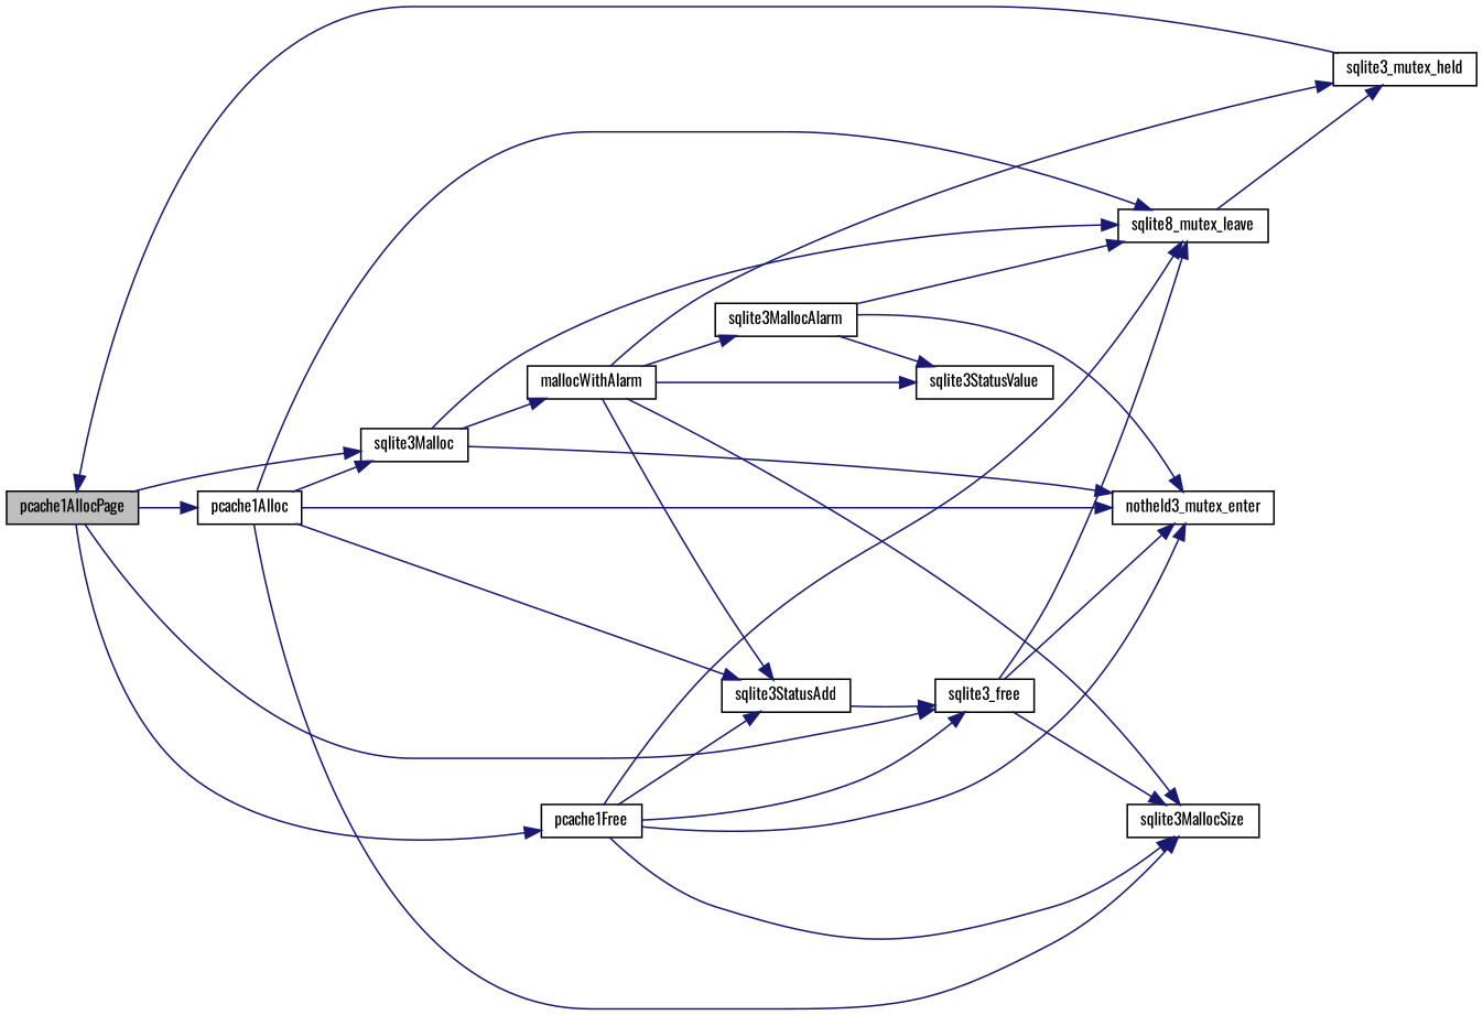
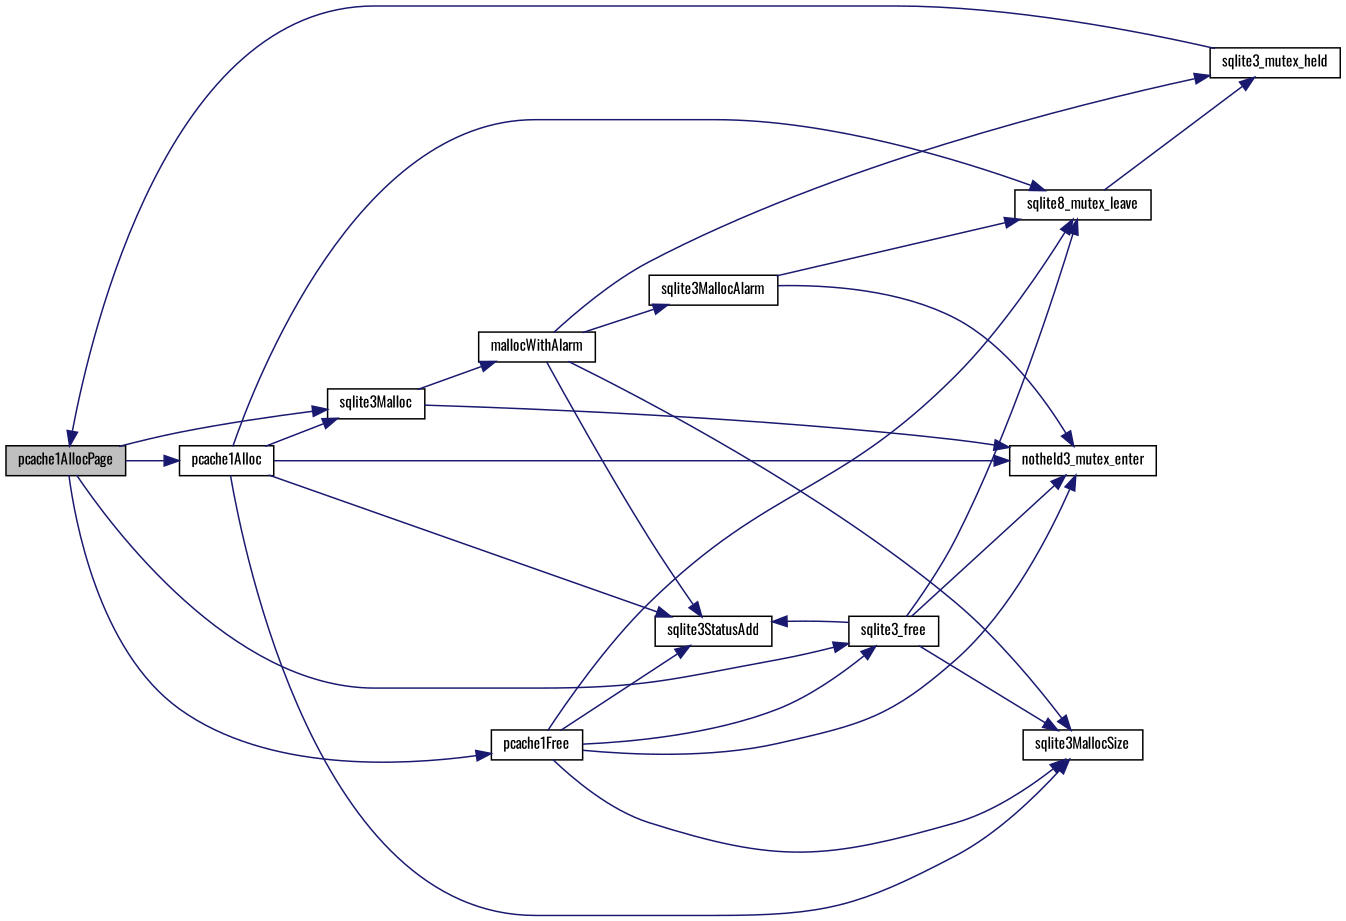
  digraph {
    fontname=Oswald
    rankdir=LR
    node [color=black fillcolor=white fontname=Oswald fontsize=10 shape=record style=filled]
    edge [color=midnightblue fontname=Oswald fontsize=10 labelfontname=FreeSans labelfontsize=10 style=solid]
    n1 [fillcolor=grey75 fontcolor=black height=0.2 label=pcache1AllocPage width=0.4]
    n2 [height=0.2 label=pcache1Alloc width=0.4]
    n3 [height=0.2 label=sqlite3Malloc width=0.4]
    n4 [height=0.2 label=pcache1Free width=0.4]
    n5 [height=0.2 label=sqlite3_free width=0.4]
    n6 [height=0.2 label=sqlite3_mutex_held width=0.4]
    n7 [height=0.2 label=notheld3_mutex_enter width=0.4]
    n8 [height=0.2 label=sqlite3StatusAdd width=0.4]
    n9 [height=0.2 label=sqlite8_mutex_leave width=0.4]
    n10 [height=0.2 label=sqlite3MallocSize width=0.4]
    n11 [height=0.2 label=mallocWithAlarm width=0.4]
-   n12 [height=0.2 label=sqlite3StatusValue width=0.4]
    n13 [height=0.2 label=sqlite3MallocAlarm width=0.4]
    n1 -> n2
    n1 -> n3
    n1 -> n4
    n1 -> n5
    n2 -> n3
    n2 -> n7
    n2 -> n8
    n2 -> n9
    n2 -> n10
    n3 -> n7
-   n3 -> n9
    n3 -> n11
    n4 -> n5
    n4 -> n7
    n4 -> n8
    n4 -> n9
    n4 -> n10
    n5 -> n7
-   n8 -> n5
+   n5 -> n8
    n5 -> n9
    n5 -> n10
    n6 -> n1
    n9 -> n6
    n11 -> n6
    n11 -> n8
    n11 -> n10
-   n11 -> n12
    n11 -> n13
    n13 -> n7
    n13 -> n9
-   n13 -> n12
  }
